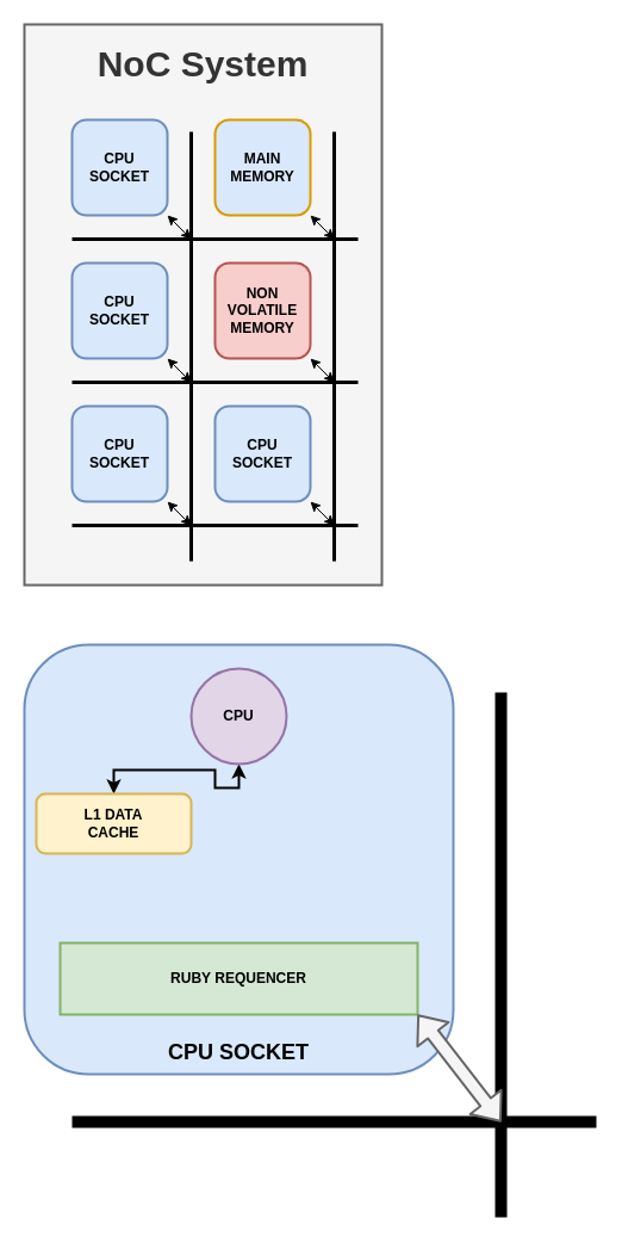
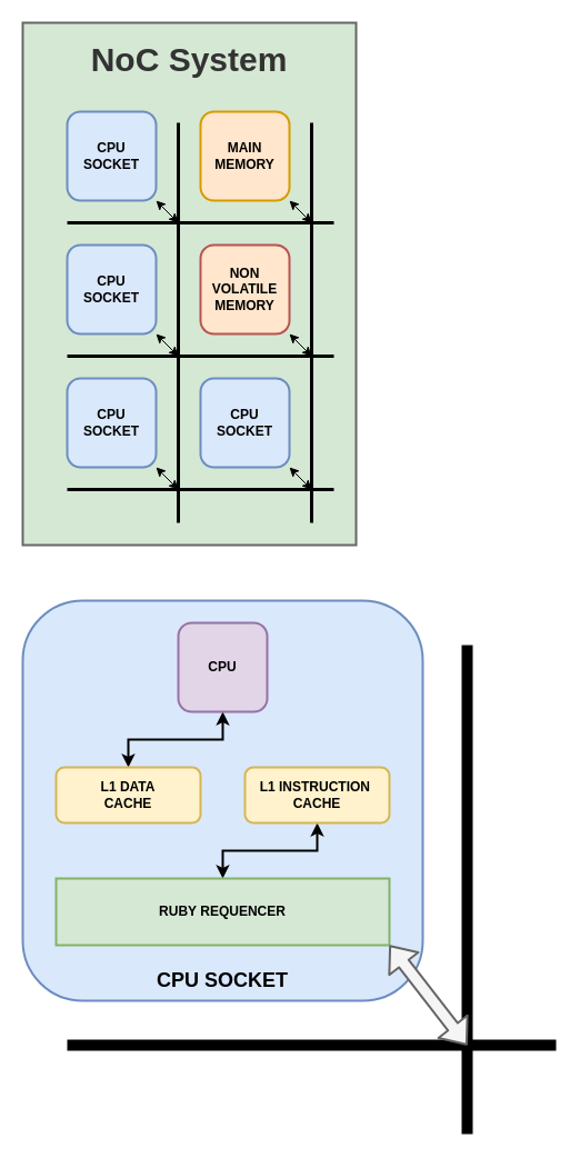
  <mxCell id="0" />
  <mxCell id="1" parent="0" />
- <mxCell id="2" value="&lt;b style=&quot;font-size: 30px&quot;&gt;NoC System&lt;br&gt;&lt;/b&gt;&lt;br&gt;&lt;br&gt;&lt;br&gt;&lt;br&gt;&lt;br&gt;&lt;br&gt;&lt;br&gt;&lt;br&gt;&lt;br&gt;&lt;br&gt;&lt;br&gt;&lt;br&gt;&lt;br&gt;&lt;br&gt;&lt;br&gt;&lt;br&gt;&lt;br&gt;&lt;br&gt;&lt;br&gt;&lt;br&gt;&lt;br&gt;&lt;br&gt;&lt;br&gt;&lt;br&gt;&lt;br&gt;&lt;br&gt;&lt;br&gt;&lt;br&gt;" style="rounded=0;whiteSpace=wrap;html=1;strokeWidth=2;fillColor=#f5f5f5;strokeColor=#666666;fontColor=#333333;" parent="1" vertex="1"><mxGeometry x="20" y="20" width="300" height="470" as="geometry" /></mxCell>
+ <mxCell id="2" value="&lt;b style=&quot;font-size: 30px&quot;&gt;NoC System&lt;br&gt;&lt;/b&gt;&lt;br&gt;&lt;br&gt;&lt;br&gt;&lt;br&gt;&lt;br&gt;&lt;br&gt;&lt;br&gt;&lt;br&gt;&lt;br&gt;&lt;br&gt;&lt;br&gt;&lt;br&gt;&lt;br&gt;&lt;br&gt;&lt;br&gt;&lt;br&gt;&lt;br&gt;&lt;br&gt;&lt;br&gt;&lt;br&gt;&lt;br&gt;&lt;br&gt;&lt;br&gt;&lt;br&gt;&lt;br&gt;&lt;br&gt;&lt;br&gt;&lt;br&gt;" style="rounded=0;whiteSpace=wrap;html=1;strokeWidth=2;fillColor=#d5e8d4;strokeColor=#666666;fontColor=#333333;" parent="1" vertex="1"><mxGeometry x="20" y="20" width="300" height="470" as="geometry" /></mxCell>
  <mxCell id="3" value="CPU&lt;br&gt;SOCKET" style="rounded=1;whiteSpace=wrap;html=1;fontStyle=1;strokeWidth=2;fillColor=#dae8fc;strokeColor=#6c8ebf;" parent="1" vertex="1"><mxGeometry x="60" y="100" width="80" height="80" as="geometry" /></mxCell>
- <mxCell id="4" value="MAIN&lt;br&gt;MEMORY" style="rounded=1;whiteSpace=wrap;html=1;fontStyle=1;strokeWidth=2;fillColor=#dae8fc;strokeColor=#d79b00;" parent="1" vertex="1"><mxGeometry x="180" y="100" width="80" height="80" as="geometry" /></mxCell>
+ <mxCell id="4" value="MAIN&lt;br&gt;MEMORY" style="rounded=1;whiteSpace=wrap;html=1;fontStyle=1;strokeWidth=2;fillColor=#ffe6cc;strokeColor=#d79b00;" parent="1" vertex="1"><mxGeometry x="180" y="100" width="80" height="80" as="geometry" /></mxCell>
  <mxCell id="5" value="CPU&lt;br&gt;SOCKET" style="rounded=1;whiteSpace=wrap;html=1;fontStyle=1;strokeWidth=2;fillColor=#dae8fc;strokeColor=#6c8ebf;" parent="1" vertex="1"><mxGeometry x="60" y="220" width="80" height="80" as="geometry" /></mxCell>
- <mxCell id="6" value="NON&lt;br&gt;VOLATILE&lt;br&gt;MEMORY" style="rounded=1;whiteSpace=wrap;html=1;fontStyle=1;strokeWidth=2;fillColor=#f8cecc;strokeColor=#b85450;" parent="1" vertex="1"><mxGeometry x="180" y="220" width="80" height="80" as="geometry" /></mxCell>
+ <mxCell id="6" value="NON&lt;br&gt;VOLATILE&lt;br&gt;MEMORY" style="rounded=1;whiteSpace=wrap;html=1;fontStyle=1;strokeWidth=2;fillColor=#ffe6cc;strokeColor=#b85450;" parent="1" vertex="1"><mxGeometry x="180" y="220" width="80" height="80" as="geometry" /></mxCell>
  <mxCell id="7" value="CPU&lt;br&gt;SOCKET" style="rounded=1;whiteSpace=wrap;html=1;fontStyle=1;strokeWidth=2;fillColor=#dae8fc;strokeColor=#6c8ebf;" parent="1" vertex="1"><mxGeometry x="60" y="340" width="80" height="80" as="geometry" /></mxCell>
  <mxCell id="8" value="CPU&lt;br&gt;SOCKET" style="rounded=1;whiteSpace=wrap;html=1;fontStyle=1;strokeWidth=2;fillColor=#dae8fc;strokeColor=#6c8ebf;" parent="1" vertex="1"><mxGeometry x="180" y="340" width="80" height="80" as="geometry" /></mxCell>
  <mxCell id="9" value="&lt;br&gt;&lt;br&gt;&lt;br&gt;&lt;br&gt;&lt;br&gt;&lt;br&gt;&lt;br&gt;&lt;br&gt;&lt;br&gt;&lt;br&gt;&lt;br&gt;&lt;br&gt;&lt;br&gt;&lt;br&gt;&lt;br&gt;&lt;br&gt;&lt;br&gt;&lt;br&gt;&lt;br&gt;&lt;br&gt;&lt;br&gt;&lt;b&gt;&lt;font style=&quot;font-size: 18px&quot;&gt;&lt;br&gt;CPU SOCKET&lt;/font&gt;&lt;/b&gt;" style="rounded=1;whiteSpace=wrap;html=1;strokeWidth=2;fillColor=#dae8fc;strokeColor=#6c8ebf;" parent="1" vertex="1"><mxGeometry x="20" y="540" width="360" height="360" as="geometry" /></mxCell>
  <mxCell id="10" value="" style="edgeStyle=orthogonalEdgeStyle;rounded=0;orthogonalLoop=1;jettySize=auto;html=1;startArrow=classic;startFill=1;strokeWidth=2;" parent="1" source="11" target="12" edge="1"><mxGeometry relative="1" as="geometry" /></mxCell>
- <mxCell id="11" value="&lt;b&gt;L1 DATA &lt;br&gt;CACHE&lt;/b&gt;" style="rounded=1;whiteSpace=wrap;html=1;strokeWidth=2;fillColor=#fff2cc;strokeColor=#d6b656;" parent="1" vertex="1"><mxGeometry x="30" y="665" width="130" height="50" as="geometry" /></mxCell>
- <mxCell id="12" value="CPU" style="ellipse;whiteSpace=wrap;html=1;fontStyle=1;strokeWidth=2;fillColor=#e1d5e7;strokeColor=#9673a6;" parent="1" vertex="1"><mxGeometry x="160" y="560" width="80" height="80" as="geometry" /></mxCell>
+ <mxCell id="11" value="&lt;b&gt;L1 DATA &lt;br&gt;CACHE&lt;/b&gt;" style="rounded=1;whiteSpace=wrap;html=1;strokeWidth=2;fillColor=#fff2cc;strokeColor=#d6b656;" parent="1" vertex="1"><mxGeometry x="50" y="690" width="130" height="50" as="geometry" /></mxCell>
+ <mxCell id="12" value="CPU" style="rounded=1;whiteSpace=wrap;html=1;fontStyle=1;strokeWidth=2;fillColor=#e1d5e7;strokeColor=#9673a6;" parent="1" vertex="1"><mxGeometry x="160" y="560" width="80" height="80" as="geometry" /></mxCell>
+ <mxCell id="13" value="" style="edgeStyle=orthogonalEdgeStyle;rounded=0;orthogonalLoop=1;jettySize=auto;html=1;startArrow=classic;startFill=1;strokeWidth=2;" parent="1" source="14" target="15" edge="1"><mxGeometry relative="1" as="geometry" /></mxCell>
+ <mxCell id="14" value="&lt;b&gt;L1 INSTRUCTION&amp;nbsp;&lt;br&gt;CACHE&lt;/b&gt;" style="rounded=1;whiteSpace=wrap;html=1;strokeWidth=2;fillColor=#fff2cc;strokeColor=#d6b656;" parent="1" vertex="1"><mxGeometry x="220" y="690" width="130" height="50" as="geometry" /></mxCell>
  <mxCell id="15" value="RUBY REQUENCER" style="whiteSpace=wrap;html=1;strokeWidth=2;fontStyle=1;fillColor=#d5e8d4;strokeColor=#82b366;rounded=0;" parent="1" vertex="1"><mxGeometry x="50" y="790" width="300" height="60" as="geometry" /></mxCell>
  <mxCell id="16" value="" style="endArrow=none;html=1;strokeWidth=10;" parent="1" edge="1"><mxGeometry width="50" height="50" relative="1" as="geometry"><mxPoint x="420" y="1020" as="sourcePoint" /><mxPoint x="420" y="580" as="targetPoint" /></mxGeometry></mxCell>
  <mxCell id="17" value="" style="endArrow=none;html=1;strokeWidth=10;" parent="1" edge="1"><mxGeometry width="50" height="50" relative="1" as="geometry"><mxPoint x="60" y="940" as="sourcePoint" /><mxPoint x="500" y="940" as="targetPoint" /></mxGeometry></mxCell>
  <mxCell id="18" value="" style="shape=flexArrow;endArrow=classic;startArrow=classic;html=1;strokeWidth=2;exitX=1;exitY=1;exitDx=0;exitDy=0;fillColor=#f5f5f5;strokeColor=#666666;" parent="1" source="15" edge="1"><mxGeometry width="50" height="50" relative="1" as="geometry"><mxPoint x="320" y="865" as="sourcePoint" /><mxPoint x="420" y="940" as="targetPoint" /></mxGeometry></mxCell>
  <mxCell id="19" value="" style="endArrow=none;html=1;strokeWidth=3;" edge="1" parent="1"><mxGeometry width="50" height="50" relative="1" as="geometry"><mxPoint x="160" y="470" as="sourcePoint" /><mxPoint x="160" y="110" as="targetPoint" /></mxGeometry></mxCell>
  <mxCell id="20" value="" style="endArrow=none;html=1;strokeWidth=3;" edge="1" parent="1"><mxGeometry width="50" height="50" relative="1" as="geometry"><mxPoint x="280" y="470" as="sourcePoint" /><mxPoint x="280" y="110" as="targetPoint" /></mxGeometry></mxCell>
  <mxCell id="21" value="" style="endArrow=none;html=1;strokeWidth=3;" edge="1" parent="1"><mxGeometry width="50" height="50" relative="1" as="geometry"><mxPoint x="60" y="440" as="sourcePoint" /><mxPoint x="300" y="440" as="targetPoint" /></mxGeometry></mxCell>
  <mxCell id="22" value="" style="endArrow=none;html=1;strokeWidth=3;" edge="1" parent="1"><mxGeometry width="50" height="50" relative="1" as="geometry"><mxPoint x="60" y="320" as="sourcePoint" /><mxPoint x="300" y="320" as="targetPoint" /></mxGeometry></mxCell>
  <mxCell id="23" value="" style="endArrow=none;html=1;strokeWidth=3;" edge="1" parent="1"><mxGeometry width="50" height="50" relative="1" as="geometry"><mxPoint x="60" y="200" as="sourcePoint" /><mxPoint x="300" y="200" as="targetPoint" /></mxGeometry></mxCell>
  <mxCell id="24" value="" style="endArrow=classic;startArrow=classic;html=1;strokeWidth=1;entryX=1;entryY=1;entryDx=0;entryDy=0;" edge="1" parent="1" target="3"><mxGeometry width="50" height="50" relative="1" as="geometry"><mxPoint x="160" y="200" as="sourcePoint" /><mxPoint x="260" y="190" as="targetPoint" /></mxGeometry></mxCell>
  <mxCell id="25" value="" style="endArrow=classic;startArrow=classic;html=1;strokeWidth=1;entryX=1;entryY=1;entryDx=0;entryDy=0;" edge="1" parent="1"><mxGeometry width="50" height="50" relative="1" as="geometry"><mxPoint x="160" y="320" as="sourcePoint" /><mxPoint x="140" y="300" as="targetPoint" /></mxGeometry></mxCell>
  <mxCell id="26" value="" style="endArrow=classic;startArrow=classic;html=1;strokeWidth=1;entryX=1;entryY=1;entryDx=0;entryDy=0;" edge="1" parent="1"><mxGeometry width="50" height="50" relative="1" as="geometry"><mxPoint x="280" y="320" as="sourcePoint" /><mxPoint x="260" y="300" as="targetPoint" /></mxGeometry></mxCell>
  <mxCell id="27" value="" style="endArrow=classic;startArrow=classic;html=1;strokeWidth=1;entryX=1;entryY=1;entryDx=0;entryDy=0;" edge="1" parent="1"><mxGeometry width="50" height="50" relative="1" as="geometry"><mxPoint x="280" y="200" as="sourcePoint" /><mxPoint x="260" y="180" as="targetPoint" /></mxGeometry></mxCell>
  <mxCell id="28" value="" style="endArrow=classic;startArrow=classic;html=1;strokeWidth=1;" edge="1" parent="1" target="7"><mxGeometry width="50" height="50" relative="1" as="geometry"><mxPoint x="160" y="440" as="sourcePoint" /><mxPoint x="140" y="420" as="targetPoint" /></mxGeometry></mxCell>
  <mxCell id="29" value="" style="endArrow=classic;startArrow=classic;html=1;strokeWidth=1;" edge="1" parent="1" target="8"><mxGeometry width="50" height="50" relative="1" as="geometry"><mxPoint x="280" y="440" as="sourcePoint" /><mxPoint x="260" y="420" as="targetPoint" /></mxGeometry></mxCell>
